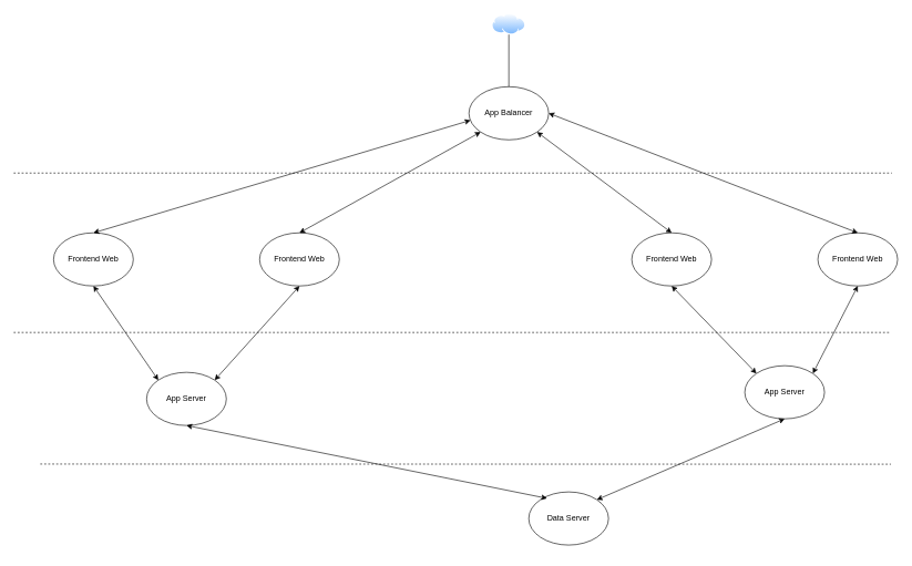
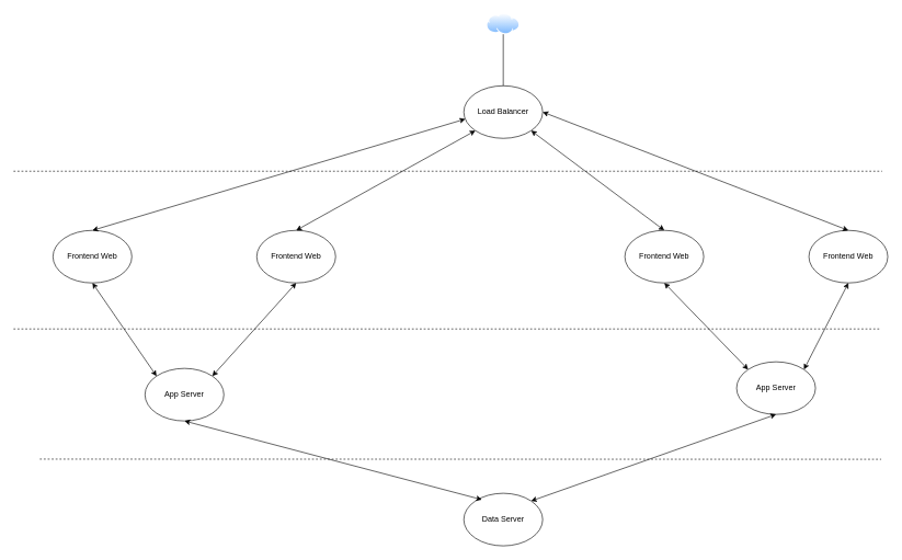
  <mxCell id="0" />
  <mxCell id="1" parent="0" />
  <mxCell id="2" value="" style="image;aspect=fixed;perimeter=ellipsePerimeter;html=1;align=center;shadow=0;dashed=0;spacingTop=3;image=img/lib/active_directory/internet_cloud.svg;" parent="1" vertex="1"><mxGeometry x="740" width="50" height="31.5" as="geometry" y="20" /></mxCell>
- <mxCell id="3" value="App Balancer" style="ellipse;whiteSpace=wrap;html=1;" parent="1" vertex="1"><mxGeometry x="705" y="130" width="120" height="80" as="geometry" /></mxCell>
+ <mxCell id="3" value="Load Balancer" style="ellipse;whiteSpace=wrap;html=1;" parent="1" vertex="1"><mxGeometry x="705" y="130" width="120" height="80" as="geometry" /></mxCell>
  <mxCell id="4" value="Frontend Web" style="ellipse;whiteSpace=wrap;html=1;" parent="1" vertex="1"><mxGeometry x="950" y="350" width="120" height="80" as="geometry" /></mxCell>
  <mxCell id="5" value="Frontend Web" style="ellipse;whiteSpace=wrap;html=1;" parent="1" vertex="1"><mxGeometry x="390" y="350" width="120" height="80" as="geometry" /></mxCell>
  <mxCell id="6" value="Frontend Web" style="ellipse;whiteSpace=wrap;html=1;" parent="1" vertex="1"><mxGeometry x="80" y="350" width="120" height="80" as="geometry" /></mxCell>
  <mxCell id="7" value="" style="endArrow=classic;startArrow=classic;html=1;rounded=0;entryX=0.019;entryY=0.633;entryDx=0;entryDy=0;exitX=0.5;exitY=0;exitDx=0;exitDy=0;entryPerimeter=0;" parent="1" source="6" target="3" edge="1"><mxGeometry width="50" height="50" relative="1" as="geometry"><mxPoint x="480" y="350" as="sourcePoint" /><mxPoint x="675" y="220" as="targetPoint" /></mxGeometry></mxCell>
  <mxCell id="8" value="" style="endArrow=classic;startArrow=classic;html=1;rounded=0;entryX=0;entryY=1;entryDx=0;entryDy=0;exitX=0.5;exitY=0;exitDx=0;exitDy=0;" parent="1" source="5" target="3" edge="1"><mxGeometry width="50" height="50" relative="1" as="geometry"><mxPoint x="760" y="280" as="sourcePoint" /><mxPoint x="810" y="230" as="targetPoint" /></mxGeometry></mxCell>
  <mxCell id="9" value="" style="endArrow=classic;startArrow=classic;html=1;rounded=0;exitX=0.5;exitY=0;exitDx=0;exitDy=0;entryX=1;entryY=1;entryDx=0;entryDy=0;" parent="1" source="4" target="3" edge="1"><mxGeometry width="50" height="50" relative="1" as="geometry"><mxPoint x="760" y="280" as="sourcePoint" /><mxPoint x="760" y="210" as="targetPoint" /></mxGeometry></mxCell>
  <mxCell id="10" value="App Server" style="ellipse;whiteSpace=wrap;html=1;" parent="1" vertex="1"><mxGeometry x="220" y="560" width="120" height="80" as="geometry" /></mxCell>
  <mxCell id="11" value="" style="endArrow=classic;startArrow=classic;html=1;rounded=0;exitX=0.5;exitY=1;exitDx=0;exitDy=0;entryX=0;entryY=0;entryDx=0;entryDy=0;" parent="1" source="6" target="10" edge="1"><mxGeometry width="50" height="50" relative="1" as="geometry"><mxPoint x="760" y="380" as="sourcePoint" /><mxPoint x="810" y="330" as="targetPoint" /></mxGeometry></mxCell>
  <mxCell id="12" value="" style="endArrow=classic;startArrow=classic;html=1;rounded=0;exitX=1;exitY=0;exitDx=0;exitDy=0;entryX=0.5;entryY=1;entryDx=0;entryDy=0;" parent="1" source="10" target="5" edge="1"><mxGeometry width="50" height="50" relative="1" as="geometry"><mxPoint x="712.426" y="749.996" as="sourcePoint" /><mxPoint x="780" y="618.28" as="targetPoint" /></mxGeometry></mxCell>
  <mxCell id="13" value="" style="endArrow=classic;startArrow=classic;html=1;rounded=0;entryX=0.5;entryY=1;entryDx=0;entryDy=0;exitX=0;exitY=0;exitDx=0;exitDy=0;" parent="1" source="20" target="4" edge="1"><mxGeometry width="50" height="50" relative="1" as="geometry"><mxPoint x="760" y="380" as="sourcePoint" /><mxPoint x="810" y="330" as="targetPoint" /></mxGeometry></mxCell>
  <mxCell id="14" value="" style="endArrow=none;html=1;rounded=0;entryX=0.5;entryY=1;entryDx=0;entryDy=0;" parent="1" target="2" edge="1"><mxGeometry width="50" height="50" relative="1" as="geometry"><mxPoint x="765" y="130" as="sourcePoint" /><mxPoint x="810" y="230" as="targetPoint" /></mxGeometry></mxCell>
  <mxCell id="15" value="" style="endArrow=none;dashed=1;html=1;rounded=0;" parent="1" edge="1"><mxGeometry width="50" height="50" relative="1" as="geometry"><mxPoint x="20" y="260" as="sourcePoint" /><mxPoint x="1341.333" y="260" as="targetPoint" /></mxGeometry></mxCell>
  <mxCell id="16" value="" style="endArrow=none;dashed=1;html=1;rounded=0;" parent="1" edge="1"><mxGeometry width="50" height="50" relative="1" as="geometry"><mxPoint x="20" y="500" as="sourcePoint" /><mxPoint x="1340" y="500" as="targetPoint" /></mxGeometry></mxCell>
  <mxCell id="17" value="Frontend Web" style="ellipse;whiteSpace=wrap;html=1;" parent="1" vertex="1"><mxGeometry x="1230" y="350" width="120" height="80" as="geometry" /></mxCell>
  <mxCell id="18" value="" style="endArrow=classic;startArrow=classic;html=1;rounded=0;entryX=1;entryY=0.5;entryDx=0;entryDy=0;exitX=0.5;exitY=0;exitDx=0;exitDy=0;" parent="1" source="17" target="3" edge="1"><mxGeometry width="50" height="50" relative="1" as="geometry"><mxPoint x="860" y="280" as="sourcePoint" /><mxPoint x="910" y="230" as="targetPoint" /></mxGeometry></mxCell>
- <mxCell id="19" value="Data Server" style="ellipse;whiteSpace=wrap;html=1;" parent="1" vertex="1"><mxGeometry x="795" y="740" width="120" height="80" as="geometry" /></mxCell>
+ <mxCell id="19" value="Data Server" style="ellipse;whiteSpace=wrap;html=1;" parent="1" vertex="1"><mxGeometry x="705" y="750" width="120" height="80" as="geometry" /></mxCell>
  <mxCell id="20" value="App Server" style="ellipse;whiteSpace=wrap;html=1;" parent="1" vertex="1"><mxGeometry x="1120" y="550" width="120" height="80" as="geometry" /></mxCell>
  <mxCell id="21" value="" style="endArrow=classic;startArrow=classic;html=1;rounded=0;entryX=0.5;entryY=1;entryDx=0;entryDy=0;exitX=1;exitY=0;exitDx=0;exitDy=0;" parent="1" source="20" target="17" edge="1"><mxGeometry width="50" height="50" relative="1" as="geometry"><mxPoint x="880" y="370" as="sourcePoint" /><mxPoint x="930" y="320" as="targetPoint" /></mxGeometry></mxCell>
  <mxCell id="22" value="" style="endArrow=classic;startArrow=classic;html=1;rounded=0;exitX=0.5;exitY=1;exitDx=0;exitDy=0;entryX=0.229;entryY=0.121;entryDx=0;entryDy=0;entryPerimeter=0;" parent="1" source="10" target="19" edge="1"><mxGeometry width="50" height="50" relative="1" as="geometry"><mxPoint x="880" y="510" as="sourcePoint" /><mxPoint x="930" y="460" as="targetPoint" /></mxGeometry></mxCell>
  <mxCell id="23" value="" style="endArrow=classic;startArrow=classic;html=1;rounded=0;entryX=0.5;entryY=1;entryDx=0;entryDy=0;exitX=1;exitY=0;exitDx=0;exitDy=0;" parent="1" source="19" target="20" edge="1"><mxGeometry width="50" height="50" relative="1" as="geometry"><mxPoint x="880" y="510" as="sourcePoint" /><mxPoint x="930" y="460" as="targetPoint" /></mxGeometry></mxCell>
  <mxCell id="24" value="" style="endArrow=none;dashed=1;html=1;rounded=0;" parent="1" edge="1"><mxGeometry width="50" height="50" relative="1" as="geometry"><mxPoint x="60" y="698" as="sourcePoint" /><mxPoint x="1340" y="698.28" as="targetPoint" /></mxGeometry></mxCell>
